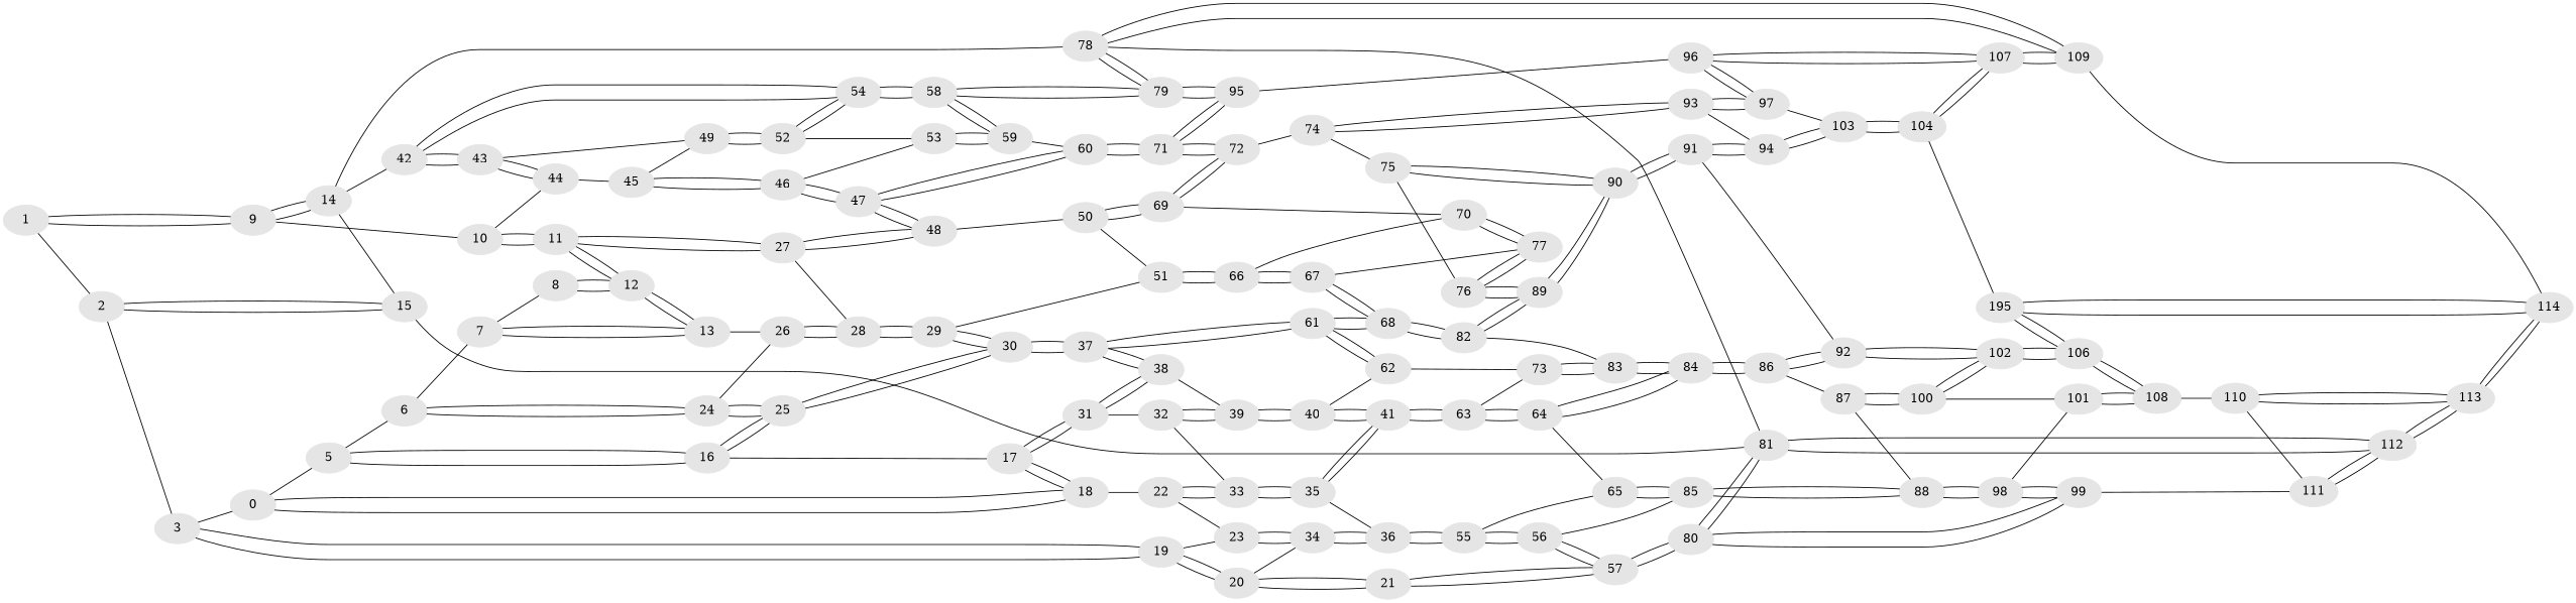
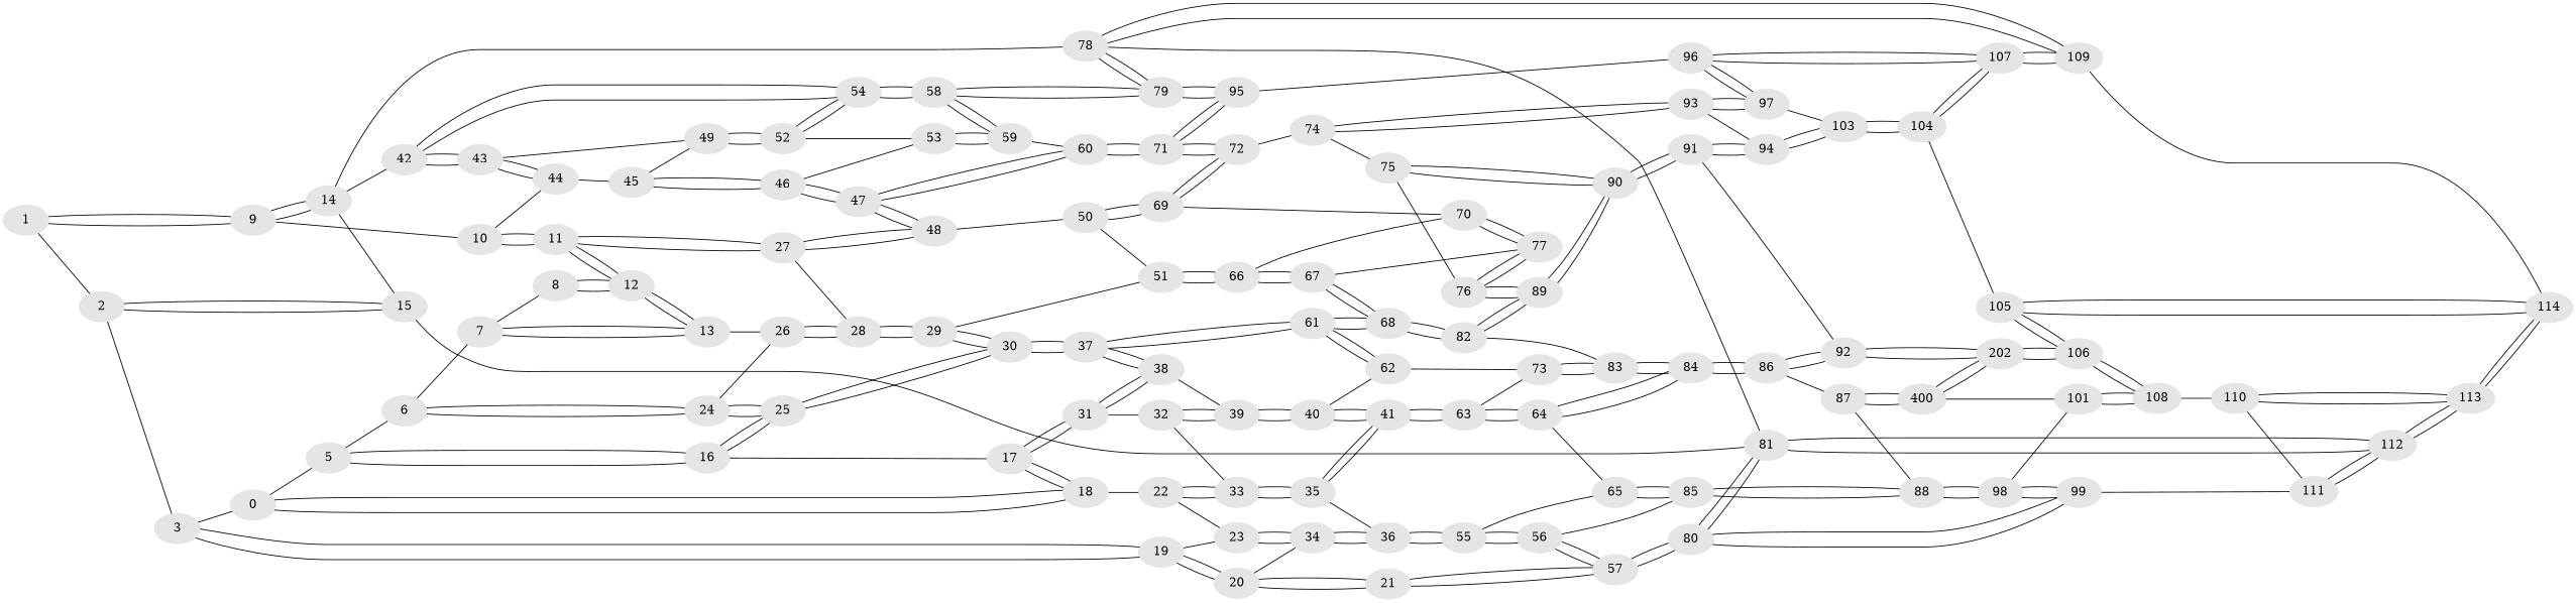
  graph {
    rankdir=LR
    node [color=gray90 style=filled]
    1
    2
    9
    3
    15
    10
    14
    n8 [label=0]
    19
    81
    5
    18
    20
    23
    6
    16
    22
    7
    24
    17
    25
    8
    13
    26
    12
    11
    44
    42
    78
    27
    45
    28
    48
    43
    54
    79
    109
    21
    57
    112
    31
    30
    32
    38
    33
    34
    36
    80
    35
    37
    29
    50
    51
    66
    61
    39
    40
    41
    55
    63
    56
    65
    62
    68
    73
    64
    49
    58
    52
    46
    47
    53
    60
    59
    71
    69
    70
    72
    67
    85
    88
    99
    95
    82
    83
    84
    86
    77
    89
    74
    96
    75
    93
    76
    90
    94
    97
    91
    114
    111
    113
    87
    92
    98
-   100
-   102
+   100 [label=400]
+   102 [label=202]
    101
    103
    106
    104
    107
    108
    110
-   105 [label=195]
+   105
    1 -- 2
    1 -- 9
    1 -- 9
    2 -- 3
    2 -- 15
    2 -- 15
    9 -- 10
    9 -- 14
    9 -- 14
    3 -- n8
    3 -- 19
    3 -- 19
    15 -- 81
    10 -- 11
    10 -- 11
    10 -- 44
    14 -- 15
    14 -- 42
    14 -- 78
    n8 -- 5
    n8 -- 18
    n8 -- 18
    19 -- 20
    19 -- 20
    19 -- 23
    81 -- 112
    81 -- 112
    5 -- 6
    5 -- 16
    5 -- 16
    18 -- 22
    20 -- 21
    20 -- 21
    20 -- 34
    23 -- 34
    23 -- 34
    6 -- 7
    6 -- 24
    6 -- 24
    16 -- 17
    16 -- 25
    16 -- 25
    22 -- 23
    22 -- 33
    22 -- 33
    7 -- 8
    7 -- 13
    7 -- 13
    24 -- 25
    24 -- 25
    24 -- 26
    17 -- 18
    17 -- 18
    17 -- 31
    17 -- 31
    25 -- 30
    25 -- 30
    8 -- 12
    8 -- 12
    13 -- 26
    26 -- 28
    26 -- 28
    12 -- 13
    12 -- 13
    11 -- 12
    11 -- 12
    11 -- 27
    11 -- 27
    44 -- 45
    42 -- 43
    42 -- 43
    42 -- 54
    42 -- 54
    78 -- 81
    78 -- 79
    78 -- 79
    78 -- 109
    78 -- 109
    27 -- 28
    27 -- 48
    27 -- 48
    45 -- 49
    45 -- 46
    45 -- 46
    28 -- 29
    28 -- 29
    48 -- 50
    43 -- 44
    43 -- 44
    43 -- 49
    54 -- 58
    54 -- 58
    79 -- 95
    79 -- 95
    109 -- 114
    21 -- 57
    21 -- 57
    57 -- 80
    57 -- 80
    112 -- 113
    112 -- 113
    31 -- 32
    31 -- 38
    31 -- 38
    30 -- 37
    30 -- 37
    32 -- 33
    32 -- 39
    32 -- 39
    38 -- 39
    33 -- 35
    33 -- 35
    34 -- 36
    34 -- 36
    36 -- 55
    36 -- 55
    80 -- 81
    80 -- 81
    80 -- 99
    80 -- 99
    35 -- 36
    35 -- 41
    35 -- 41
    37 -- 38
    37 -- 38
    37 -- 61
    37 -- 61
    29 -- 30
    29 -- 30
    29 -- 51
    50 -- 51
    50 -- 69
    50 -- 69
    51 -- 66
    51 -- 66
    66 -- 70
    66 -- 67
    66 -- 67
    61 -- 62
    61 -- 62
    61 -- 68
    61 -- 68
    39 -- 40
    39 -- 40
    40 -- 41
    40 -- 41
    40 -- 62
    41 -- 63
    41 -- 63
    55 -- 56
    55 -- 56
    55 -- 65
    63 -- 73
    63 -- 64
    63 -- 64
    56 -- 57
    56 -- 57
    56 -- 85
    65 -- 85
    65 -- 85
    62 -- 73
    68 -- 82
    68 -- 82
    73 -- 83
    73 -- 83
    64 -- 65
    64 -- 84
    64 -- 84
    49 -- 52
    49 -- 52
    58 -- 79
    58 -- 79
    58 -- 59
    58 -- 59
    52 -- 54
    52 -- 54
    52 -- 53
    46 -- 47
    46 -- 47
    46 -- 53
    47 -- 48
    47 -- 48
    47 -- 60
    47 -- 60
    53 -- 59
    53 -- 59
    60 -- 71
    60 -- 71
    59 -- 60
    71 -- 72
    71 -- 72
    71 -- 95
    71 -- 95
    69 -- 70
    69 -- 72
    69 -- 72
    70 -- 77
    70 -- 77
    72 -- 74
    67 -- 68
    67 -- 68
    67 -- 77
    85 -- 88
    85 -- 88
    88 -- 98
    88 -- 98
    99 -- 111
    95 -- 96
    82 -- 83
    82 -- 89
    82 -- 89
    83 -- 84
    83 -- 84
    84 -- 86
    84 -- 86
    86 -- 87
    86 -- 92
    86 -- 92
    89 -- 90
    89 -- 90
    74 -- 75
    74 -- 93
    74 -- 93
    96 -- 97
    96 -- 97
    96 -- 107
    96 -- 107
    75 -- 76
    75 -- 90
    75 -- 90
    93 -- 94
    93 -- 97
    93 -- 97
    76 -- 77
    76 -- 77
    76 -- 89
    76 -- 89
    90 -- 91
    90 -- 91
    94 -- 103
    94 -- 103
    97 -- 103
    91 -- 94
    91 -- 94
    91 -- 92
    111 -- 112
    111 -- 112
    113 -- 114
    113 -- 114
    87 -- 88
    87 -- 100
    87 -- 100
    92 -- 102
    92 -- 102
    98 -- 99
    98 -- 99
    98 -- 101
    100 -- 102
    100 -- 102
    100 -- 101
    102 -- 106
    102 -- 106
    101 -- 108
    101 -- 108
    103 -- 104
    103 -- 104
    106 -- 108
    106 -- 108
    104 -- 107
    104 -- 107
    104 -- 105
    107 -- 109
    107 -- 109
    108 -- 110
    110 -- 111
    110 -- 113
    110 -- 113
    105 -- 114
    105 -- 114
    105 -- 106
    105 -- 106
  }
